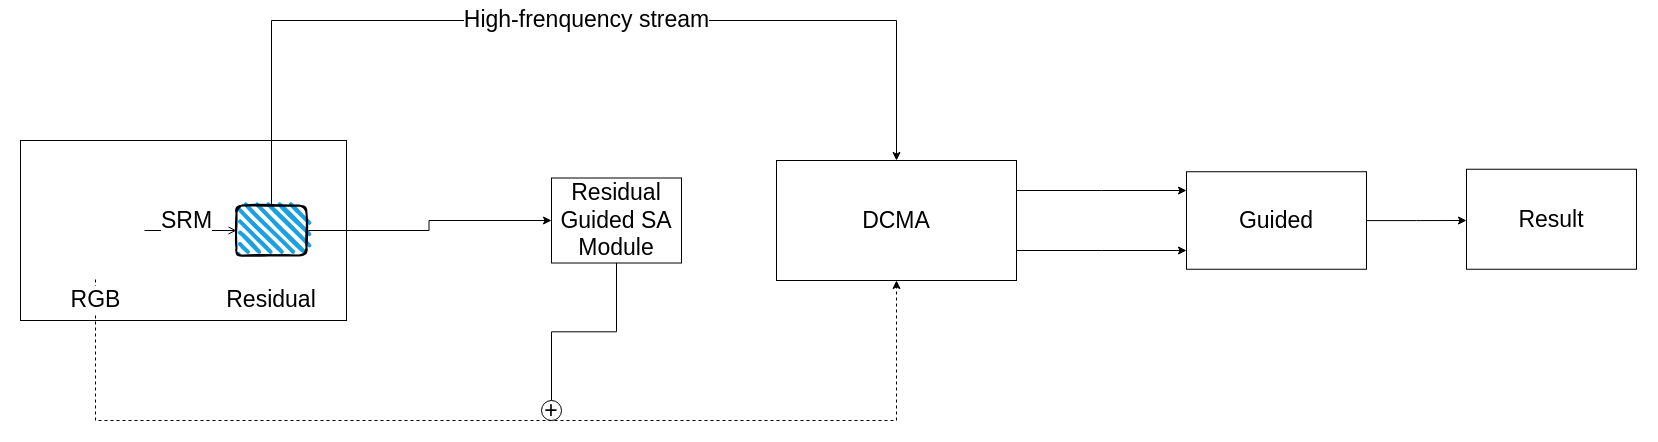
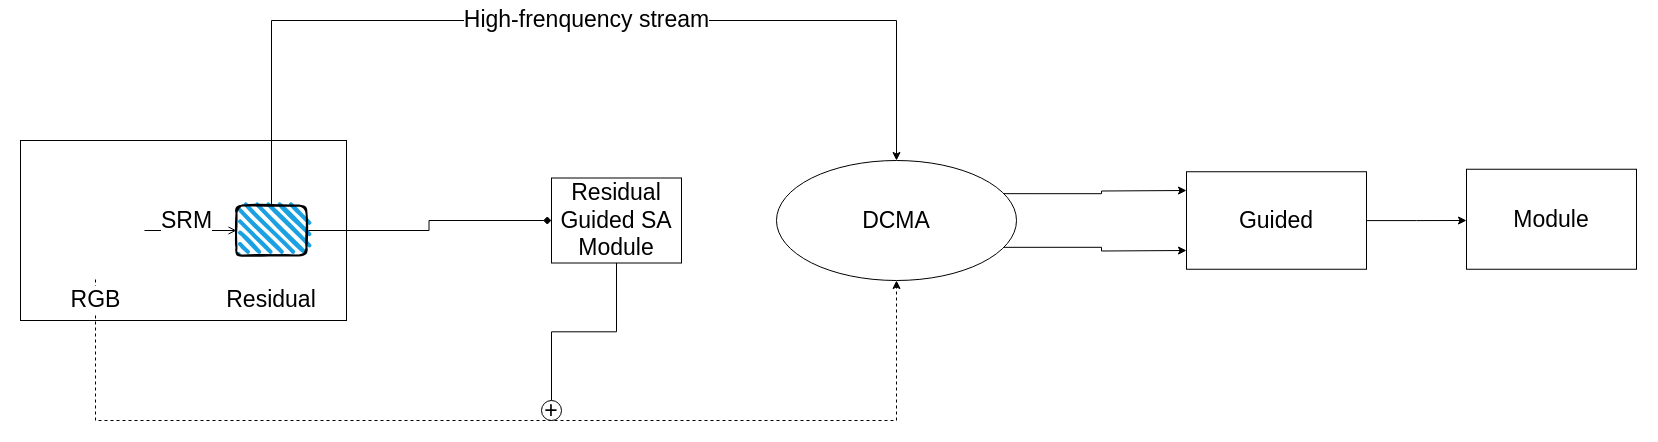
  <mxCell id="0" />
  <mxCell id="1" parent="0" />
  <mxCell id="2" value="" style="rounded=0;whiteSpace=wrap;html=1;" parent="1" vertex="1"><mxGeometry x="20" y="140" width="326" height="180" as="geometry" /></mxCell>
  <mxCell id="3" value="&lt;font style=&quot;font-size: 23px&quot;&gt;SRM&lt;/font&gt;" style="edgeStyle=orthogonalEdgeStyle;rounded=0;orthogonalLoop=1;jettySize=auto;html=1;exitX=1;exitY=0.5;exitDx=0;exitDy=0;fontSize=23;endArrow=open;" parent="1" source="5" target="9" edge="1"><mxGeometry x="-0.087" y="10" relative="1" as="geometry"><mxPoint as="offset" /></mxGeometry></mxCell>
  <mxCell id="4" style="edgeStyle=orthogonalEdgeStyle;rounded=0;orthogonalLoop=1;jettySize=auto;html=1;exitX=0.5;exitY=1;exitDx=0;exitDy=0;fontSize=23;entryX=0.5;entryY=1;entryDx=0;entryDy=0;dashed=1;" parent="1" source="5" target="16" edge="1"><mxGeometry relative="1" as="geometry"><mxPoint x="726" y="420" as="targetPoint" /><Array as="points"><mxPoint x="95" y="420" /><mxPoint x="896" y="420" /></Array></mxGeometry></mxCell>
  <mxCell id="5" value="&lt;font style=&quot;font-size: 23px&quot;&gt;RGB&lt;/font&gt;" style="shape=image;html=1;verticalAlign=top;verticalLabelPosition=bottom;labelBackgroundColor=#ffffff;imageAspect=0;aspect=fixed;image=https://cdn4.iconfinder.com/data/icons/evil-icons-user-interface/64/picture-128.png" parent="1" vertex="1"><mxGeometry x="46" y="181" width="98" height="98" as="geometry" /></mxCell>
  <mxCell id="6" style="edgeStyle=orthogonalEdgeStyle;rounded=0;orthogonalLoop=1;jettySize=auto;html=1;exitX=0.5;exitY=0;exitDx=0;exitDy=0;fontSize=23;entryX=0.5;entryY=0;entryDx=0;entryDy=0;" parent="1" source="9" target="16" edge="1"><mxGeometry relative="1" as="geometry"><mxPoint x="726" y="190" as="targetPoint" /><Array as="points"><mxPoint x="271" y="20" /><mxPoint x="896" y="20" /></Array></mxGeometry></mxCell>
  <mxCell id="7" value="High-frenquency stream" style="edgeLabel;html=1;align=center;verticalAlign=middle;resizable=0;points=[];fontSize=23;" parent="6" vertex="1" connectable="0"><mxGeometry x="0.05" y="2" relative="1" as="geometry"><mxPoint as="offset" /></mxGeometry></mxCell>
- <mxCell id="8" style="edgeStyle=orthogonalEdgeStyle;rounded=0;orthogonalLoop=1;jettySize=auto;html=1;exitX=1;exitY=0.5;exitDx=0;exitDy=0;entryX=0;entryY=0.5;entryDx=0;entryDy=0;fontSize=23;" parent="1" source="9" target="11" edge="1"><mxGeometry relative="1" as="geometry" /></mxCell>
+ <mxCell id="8" style="edgeStyle=orthogonalEdgeStyle;rounded=0;orthogonalLoop=1;jettySize=auto;html=1;exitX=1;exitY=0.5;exitDx=0;exitDy=0;entryX=0;entryY=0.5;entryDx=0;entryDy=0;fontSize=23;endArrow=diamond;" parent="1" source="9" target="11" edge="1"><mxGeometry relative="1" as="geometry" /></mxCell>
  <mxCell id="9" value="&lt;br&gt;&lt;br&gt;&lt;br&gt;&lt;br&gt;&lt;br&gt;Residual" style="rounded=1;whiteSpace=wrap;html=1;strokeWidth=2;fillWeight=4;hachureGap=8;hachureAngle=45;fillColor=#1ba1e2;sketch=1;fontSize=23;" parent="1" vertex="1"><mxGeometry x="236" y="205" width="70" height="50" as="geometry" /></mxCell>
  <mxCell id="10" style="edgeStyle=orthogonalEdgeStyle;rounded=0;orthogonalLoop=1;jettySize=auto;html=1;exitX=0.5;exitY=1;exitDx=0;exitDy=0;fontSize=23;startArrow=none;" parent="1" source="12" edge="1"><mxGeometry relative="1" as="geometry"><mxPoint x="551" y="410" as="targetPoint" /></mxGeometry></mxCell>
  <mxCell id="11" value="Residual Guided SA Module" style="rounded=0;whiteSpace=wrap;html=1;fontSize=23;" parent="1" vertex="1"><mxGeometry x="551" y="177.5" width="130" height="85" as="geometry" /></mxCell>
  <mxCell id="12" value="+" style="ellipse;whiteSpace=wrap;html=1;aspect=fixed;fontSize=23;" parent="1" vertex="1"><mxGeometry x="541" y="400" width="20" height="20" as="geometry" /></mxCell>
  <mxCell id="13" value="" style="edgeStyle=orthogonalEdgeStyle;rounded=0;orthogonalLoop=1;jettySize=auto;html=1;exitX=0.5;exitY=1;exitDx=0;exitDy=0;fontSize=23;endArrow=none;" parent="1" source="11" target="12" edge="1"><mxGeometry relative="1" as="geometry"><mxPoint x="551" y="410" as="targetPoint" /><mxPoint x="551" y="272.5" as="sourcePoint" /></mxGeometry></mxCell>
  <mxCell id="14" style="edgeStyle=orthogonalEdgeStyle;rounded=0;orthogonalLoop=1;jettySize=auto;html=1;exitX=1;exitY=0.25;exitDx=0;exitDy=0;fontSize=23;" parent="1" source="16" edge="1"><mxGeometry relative="1" as="geometry"><mxPoint x="1186" y="190" as="targetPoint" /></mxGeometry></mxCell>
  <mxCell id="15" style="edgeStyle=orthogonalEdgeStyle;rounded=0;orthogonalLoop=1;jettySize=auto;html=1;exitX=1;exitY=0.75;exitDx=0;exitDy=0;fontSize=23;" parent="1" source="16" edge="1"><mxGeometry relative="1" as="geometry"><mxPoint x="1186" y="250" as="targetPoint" /></mxGeometry></mxCell>
- <mxCell id="16" value="DCMA" style="rounded=0;whiteSpace=wrap;html=1;fontSize=23;" parent="1" vertex="1"><mxGeometry x="776" y="160" width="240" height="120" as="geometry" /></mxCell>
+ <mxCell id="16" value="DCMA" style="ellipse;whiteSpace=wrap;html=1;fontSize=23;" parent="1" vertex="1"><mxGeometry x="776" y="160" width="240" height="120" as="geometry" /></mxCell>
  <mxCell id="17" style="edgeStyle=orthogonalEdgeStyle;rounded=0;orthogonalLoop=1;jettySize=auto;html=1;fontSize=23;" parent="1" source="18" edge="1"><mxGeometry relative="1" as="geometry"><mxPoint x="1466" y="220" as="targetPoint" /></mxGeometry></mxCell>
  <mxCell id="18" value="Guided" style="rounded=0;whiteSpace=wrap;html=1;fontSize=23;" parent="1" vertex="1"><mxGeometry x="1186" y="171.25" width="180" height="97.5" as="geometry" /></mxCell>
- <mxCell id="19" value="Result" style="rounded=0;whiteSpace=wrap;html=1;fontSize=23;" parent="1" vertex="1"><mxGeometry x="1466" y="168.75" width="170" height="100" as="geometry" /></mxCell>
+ <mxCell id="19" value="Module" style="rounded=0;whiteSpace=wrap;html=1;fontSize=23;" parent="1" vertex="1"><mxGeometry x="1466" y="168.75" width="170" height="100" as="geometry" /></mxCell>
